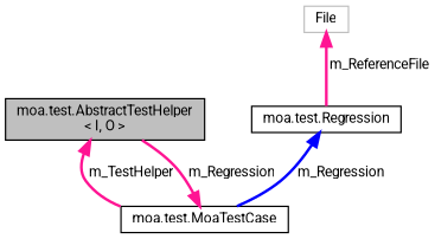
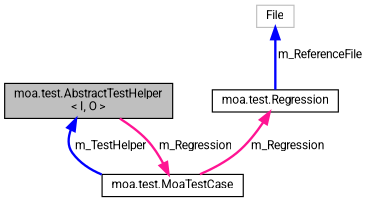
  digraph {
    fontname=Roboto
    node [color=black fillcolor=white fontname=Roboto fontsize=10 shape=record style=filled]
    edge [color=blue dir=back fontname=Roboto fontsize=10 labelfontname=Helvetica labelfontsize=10 style=bold]
    n1 [fillcolor=grey75 fontcolor=black height=0.2 label="moa.test.AbstractTestHelper\l\< I, O \>" width=0.4]
    n2 [height=0.2 label="moa.test.MoaTestCase" width=0.4]
    n3 [height=0.2 label="moa.test.Regression" width=0.4]
    n4 [color=grey75 height=0.2 label=File width=0.4]
-   n1 -> n2 [color=deeppink label=" m_TestHelper"]
+   n1 -> n2 [label=" m_TestHelper"]
    n2 -> n1 [color=deeppink label=" m_Regression"]
-   n3 -> n2 [label=" m_Regression"]
-   n4 -> n3 [color=deeppink label=" m_ReferenceFile"]
+   n3 -> n2 [color=deeppink label=" m_Regression"]
+   n4 -> n3 [label=" m_ReferenceFile"]
  }
